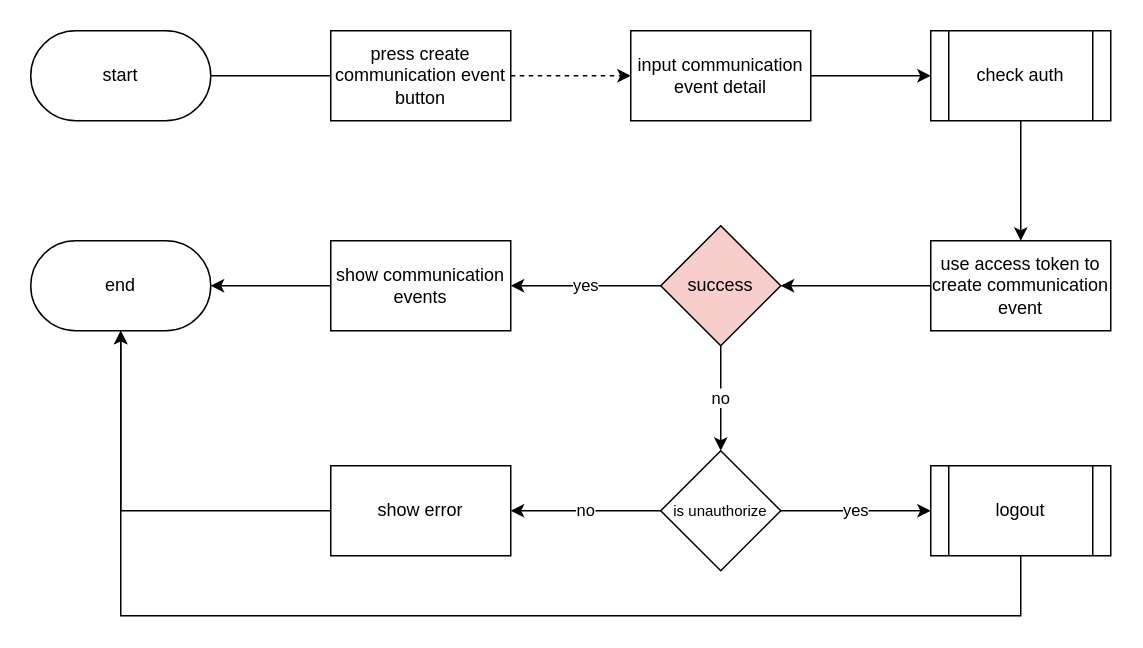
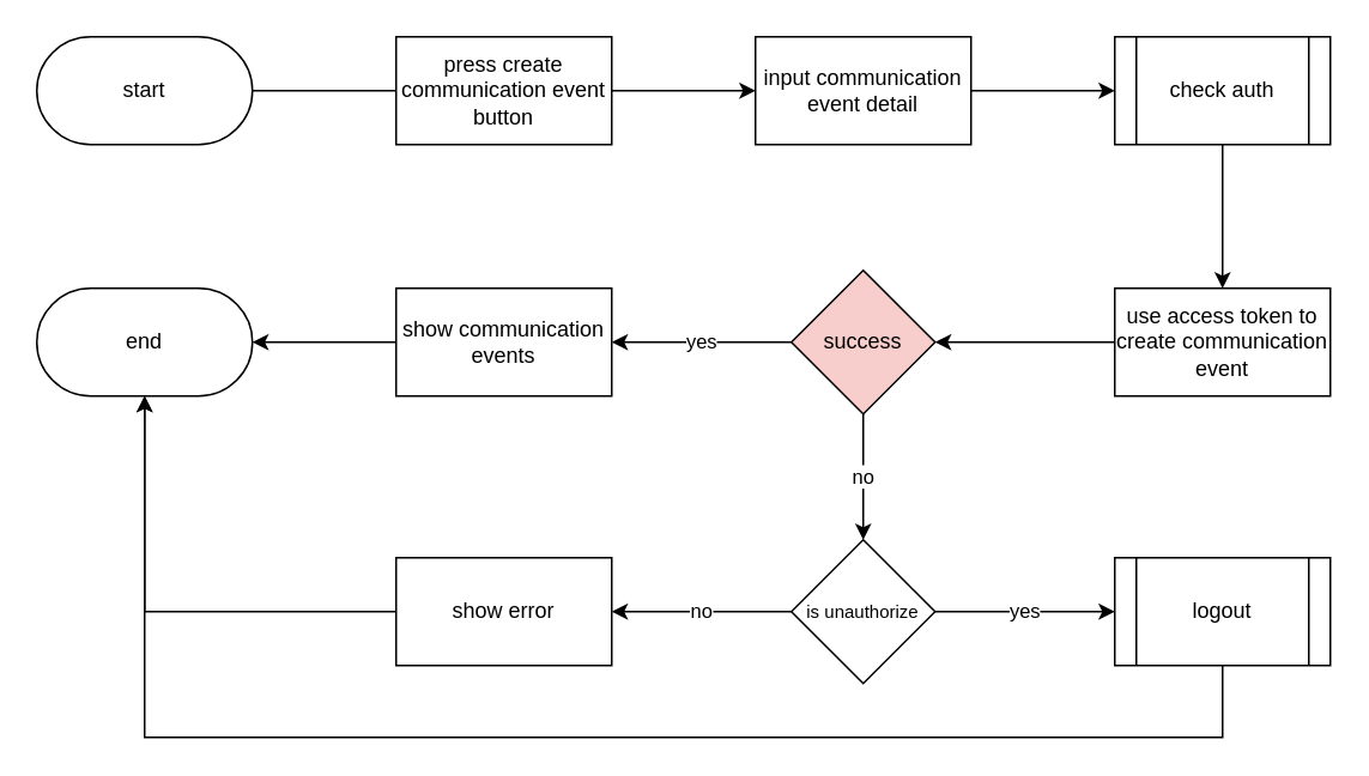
  <mxCell id="0" />
  <mxCell id="1" parent="0" />
  <mxCell id="2" value="" style="edgeStyle=orthogonalEdgeStyle;rounded=0;orthogonalLoop=1;jettySize=auto;html=1;endArrow=none;" parent="1" source="3" target="6" edge="1"><mxGeometry relative="1" as="geometry" /></mxCell>
  <mxCell id="3" value="start" style="rounded=1;whiteSpace=wrap;html=1;arcSize=50;" parent="1" vertex="1"><mxGeometry x="20" y="20" width="120" height="60" as="geometry" /></mxCell>
  <mxCell id="4" value="end" style="rounded=1;whiteSpace=wrap;html=1;arcSize=50;" parent="1" vertex="1"><mxGeometry x="20" y="160" width="120" height="60" as="geometry" /></mxCell>
- <mxCell id="5" value="" style="edgeStyle=orthogonalEdgeStyle;rounded=0;orthogonalLoop=1;jettySize=auto;html=1;dashed=1;" parent="1" source="6" target="8" edge="1"><mxGeometry relative="1" as="geometry" /></mxCell>
+ <mxCell id="5" value="" style="edgeStyle=orthogonalEdgeStyle;rounded=0;orthogonalLoop=1;jettySize=auto;html=1;" parent="1" source="6" target="8" edge="1"><mxGeometry relative="1" as="geometry" /></mxCell>
  <mxCell id="6" value="press create communication event button" style="whiteSpace=wrap;html=1;rounded=0;arcSize=50;" parent="1" vertex="1"><mxGeometry x="220" y="20" width="120" height="60" as="geometry" /></mxCell>
  <mxCell id="7" value="" style="edgeStyle=orthogonalEdgeStyle;rounded=0;orthogonalLoop=1;jettySize=auto;html=1;" parent="1" source="8" target="10" edge="1"><mxGeometry relative="1" as="geometry" /></mxCell>
  <mxCell id="8" value="input communication event detail" style="whiteSpace=wrap;html=1;rounded=0;arcSize=50;" parent="1" vertex="1"><mxGeometry x="420" y="20" width="120" height="60" as="geometry" /></mxCell>
  <mxCell id="9" value="" style="edgeStyle=orthogonalEdgeStyle;rounded=0;orthogonalLoop=1;jettySize=auto;html=1;" parent="1" source="10" target="12" edge="1"><mxGeometry relative="1" as="geometry" /></mxCell>
  <mxCell id="10" value="check auth" style="shape=process;whiteSpace=wrap;html=1;backgroundOutline=1;" parent="1" vertex="1"><mxGeometry x="620" y="20" width="120" height="60" as="geometry" /></mxCell>
  <mxCell id="11" value="" style="edgeStyle=orthogonalEdgeStyle;rounded=0;orthogonalLoop=1;jettySize=auto;html=1;" parent="1" source="12" target="15" edge="1"><mxGeometry relative="1" as="geometry" /></mxCell>
  <mxCell id="12" value="use access token to create communication event" style="whiteSpace=wrap;html=1;" parent="1" vertex="1"><mxGeometry x="620" y="160" width="120" height="60" as="geometry" /></mxCell>
  <mxCell id="13" value="yes" style="edgeStyle=orthogonalEdgeStyle;rounded=0;orthogonalLoop=1;jettySize=auto;html=1;" parent="1" source="15" target="17" edge="1"><mxGeometry relative="1" as="geometry" /></mxCell>
  <mxCell id="14" value="no" style="edgeStyle=orthogonalEdgeStyle;rounded=0;orthogonalLoop=1;jettySize=auto;html=1;" parent="1" source="15" target="20" edge="1"><mxGeometry relative="1" as="geometry"><mxPoint x="480" y="300" as="targetPoint" /></mxGeometry></mxCell>
  <mxCell id="15" value="success" style="rhombus;whiteSpace=wrap;html=1;fillColor=#f8cecc;" parent="1" vertex="1"><mxGeometry x="440" y="150" width="80" height="80" as="geometry" /></mxCell>
  <mxCell id="16" style="edgeStyle=orthogonalEdgeStyle;rounded=0;orthogonalLoop=1;jettySize=auto;html=1;" parent="1" source="17" target="4" edge="1"><mxGeometry relative="1" as="geometry" /></mxCell>
  <mxCell id="17" value="show communication events" style="rounded=0;whiteSpace=wrap;html=1;" parent="1" vertex="1"><mxGeometry x="220" y="160" width="120" height="60" as="geometry" /></mxCell>
  <mxCell id="18" value="no" style="edgeStyle=orthogonalEdgeStyle;rounded=0;orthogonalLoop=1;jettySize=auto;html=1;" parent="1" source="20" target="24" edge="1"><mxGeometry relative="1" as="geometry"><mxPoint x="320" y="340" as="targetPoint" /></mxGeometry></mxCell>
  <mxCell id="19" value="yes" style="edgeStyle=orthogonalEdgeStyle;rounded=0;orthogonalLoop=1;jettySize=auto;html=1;" parent="1" source="20" target="22" edge="1"><mxGeometry relative="1" as="geometry"><mxPoint x="480" y="450" as="targetPoint" /></mxGeometry></mxCell>
  <mxCell id="20" value="&lt;font style=&quot;font-size: 10px;&quot;&gt;is unauthorize&lt;/font&gt;" style="rhombus;whiteSpace=wrap;html=1;" parent="1" vertex="1"><mxGeometry x="440" y="300" width="80" height="80" as="geometry" /></mxCell>
  <mxCell id="21" style="edgeStyle=orthogonalEdgeStyle;rounded=0;orthogonalLoop=1;jettySize=auto;html=1;" parent="1" source="22" target="4" edge="1"><mxGeometry relative="1" as="geometry"><Array as="points"><mxPoint x="680" y="410" /><mxPoint x="80" y="410" /></Array></mxGeometry></mxCell>
  <mxCell id="22" value="logout" style="shape=process;whiteSpace=wrap;html=1;backgroundOutline=1;" parent="1" vertex="1"><mxGeometry x="620" y="310" width="120" height="60" as="geometry" /></mxCell>
  <mxCell id="23" style="edgeStyle=orthogonalEdgeStyle;rounded=0;orthogonalLoop=1;jettySize=auto;html=1;" parent="1" source="24" target="4" edge="1"><mxGeometry relative="1" as="geometry" /></mxCell>
  <mxCell id="24" value="show error" style="rounded=0;whiteSpace=wrap;html=1;" parent="1" vertex="1"><mxGeometry x="220" y="310" width="120" height="60" as="geometry" /></mxCell>
